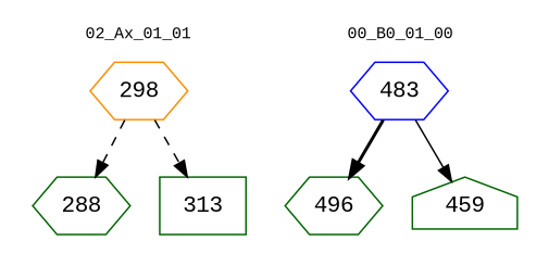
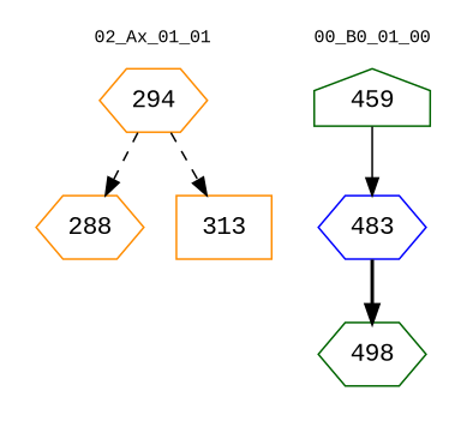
  digraph {
    fontname="Liberation Mono"
    node [color=darkorange fontname="Liberation Mono" shape=hexagon]
    edge [color=black fontname="Liberation Mono" style=dashed]
-   n1 [label=298]
-   n2 [color=darkgreen label=288]
-   n3 [color=darkgreen label=313 shape=box]
+   n1 [label=294]
+   n2 [label=288]
+   n3 [label=313 shape=box]
    n4 [color=blue label=483]
-   n5 [color=darkgreen label=496]
+   n5 [color=darkgreen label=498]
    n6 [color=darkgreen label=459 shape=house]
    subgraph cluster_1 {
      color=white
      fontsize=10
      label="02_Ax_01_01"
      n1
      n2
      n3
    }
    subgraph cluster_2 {
      color=white
      fontsize=10
      label="00_B0_01_00"
      n4
      n5
      n6
    }
    n1 -> n2
    n1 -> n3
    n4 -> n5 [style=bold]
-   n4 -> n6 [style=solid]
+   n6 -> n4 [style=solid]
  }
